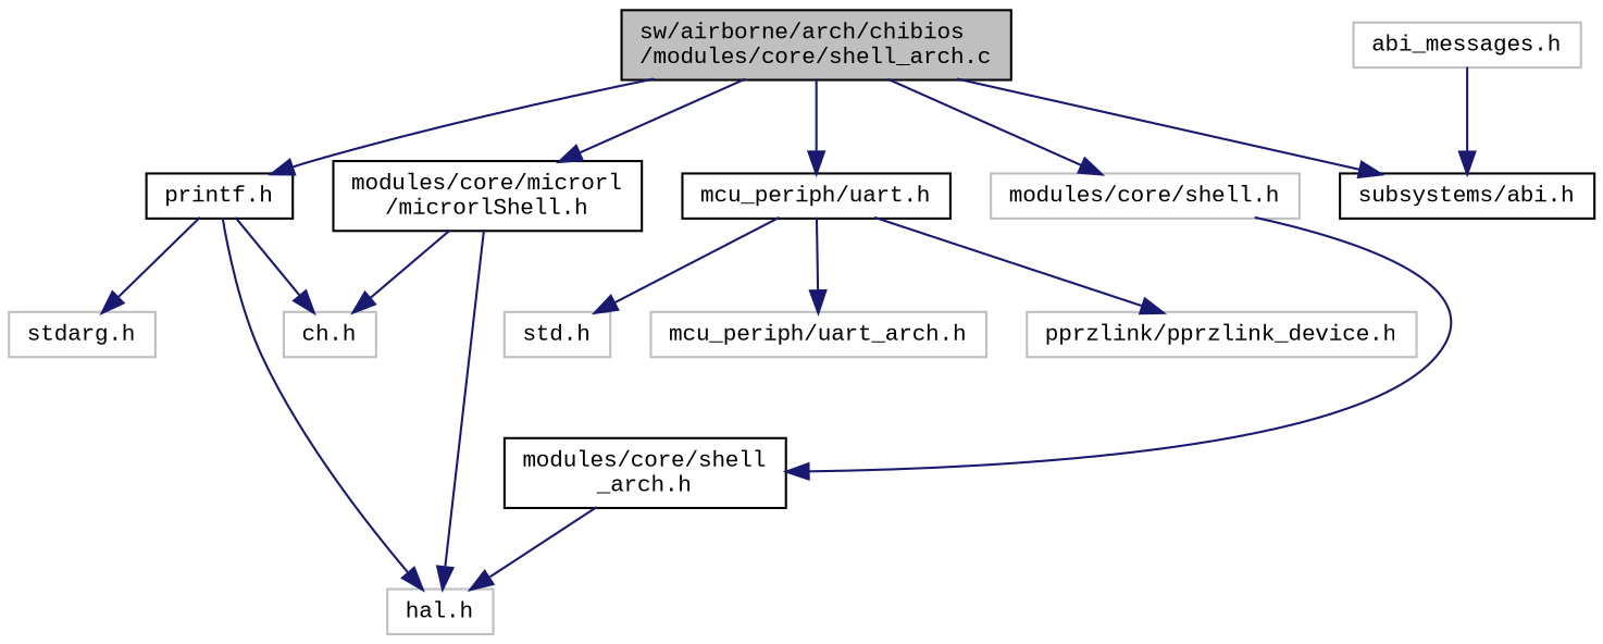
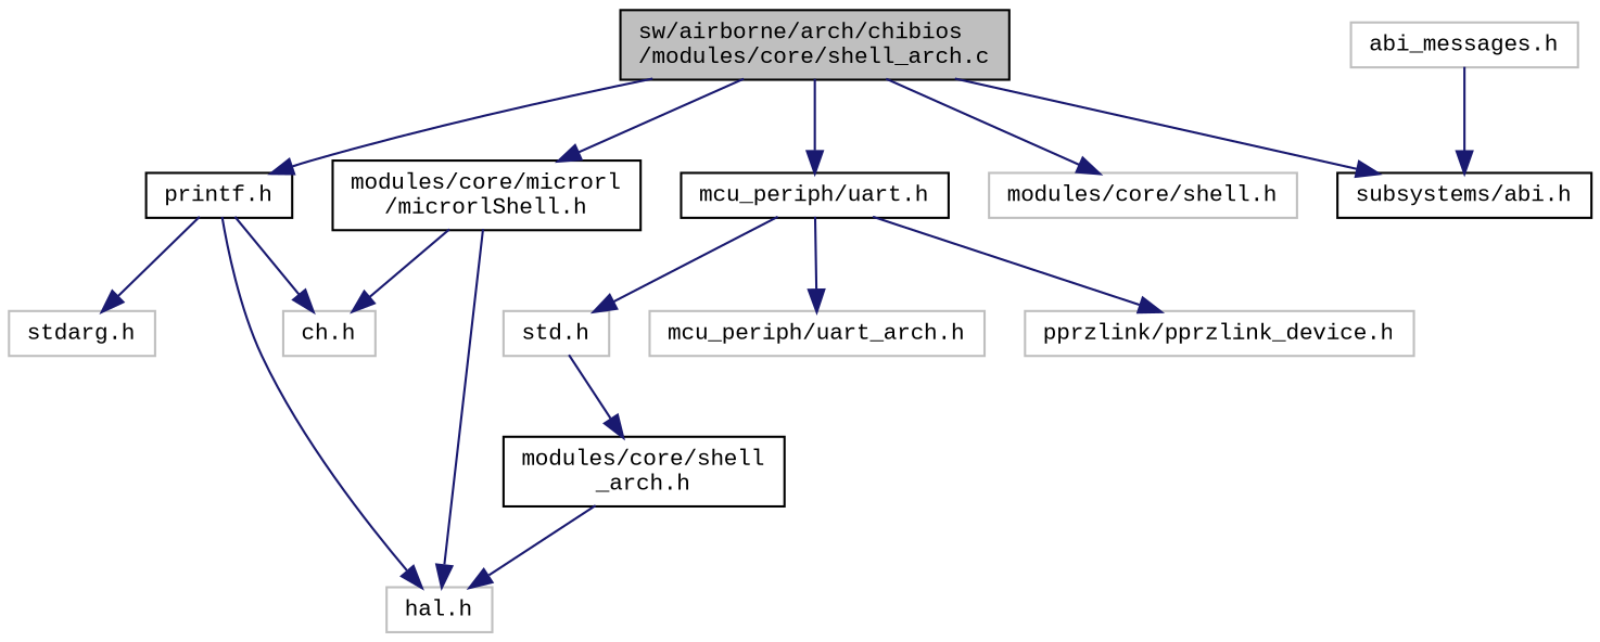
  digraph {
    fontname="Liberation Mono"
    node [color=grey75 fillcolor=white fontname="Liberation Mono" fontsize=10 shape=record style=filled]
    edge [color=midnightblue fontname="Liberation Mono" fontsize=10 labelfontname=FreeSans labelfontsize=10 style=solid]
    n1 [color=black fillcolor=grey75 fontcolor=black height=0.2 label="sw/airborne/arch/chibios\l/modules/core/shell_arch.c" width=0.4]
    n2 [height=0.2 label="modules/core/shell.h" width=0.4]
    n3 [color=black height=0.2 label="modules/core/microrl\l/microrlShell.h" width=0.4]
    n4 [color=black height=0.2 label="mcu_periph/uart.h" width=0.4]
    n5 [color=black height=0.2 label="printf.h" width=0.4]
    n6 [color=black height=0.2 label="subsystems/abi.h" width=0.4]
    n7 [color=black height=0.2 label="modules/core/shell\l_arch.h" width=0.4]
    n8 [height=0.2 label="hal.h" width=0.4]
    n9 [height=0.2 label="ch.h" width=0.4]
    n10 [height=0.2 label="mcu_periph/uart_arch.h" width=0.4]
    n11 [height=0.2 label="pprzlink/pprzlink_device.h" width=0.4]
    n12 [height=0.2 label="std.h" width=0.4]
    n13 [height=0.2 label="stdarg.h" width=0.4]
    n14 [height=0.2 label="abi_messages.h" width=0.4]
    n1 -> n2
    n1 -> n3
    n1 -> n4
    n1 -> n5
    n1 -> n6
-   n2 -> n7
+   n12 -> n7
    n3 -> n8
    n3 -> n9
    n4 -> n10
    n4 -> n11
    n4 -> n12
    n5 -> n8
    n5 -> n9
    n5 -> n13
    n7 -> n8
    n14 -> n6
  }
